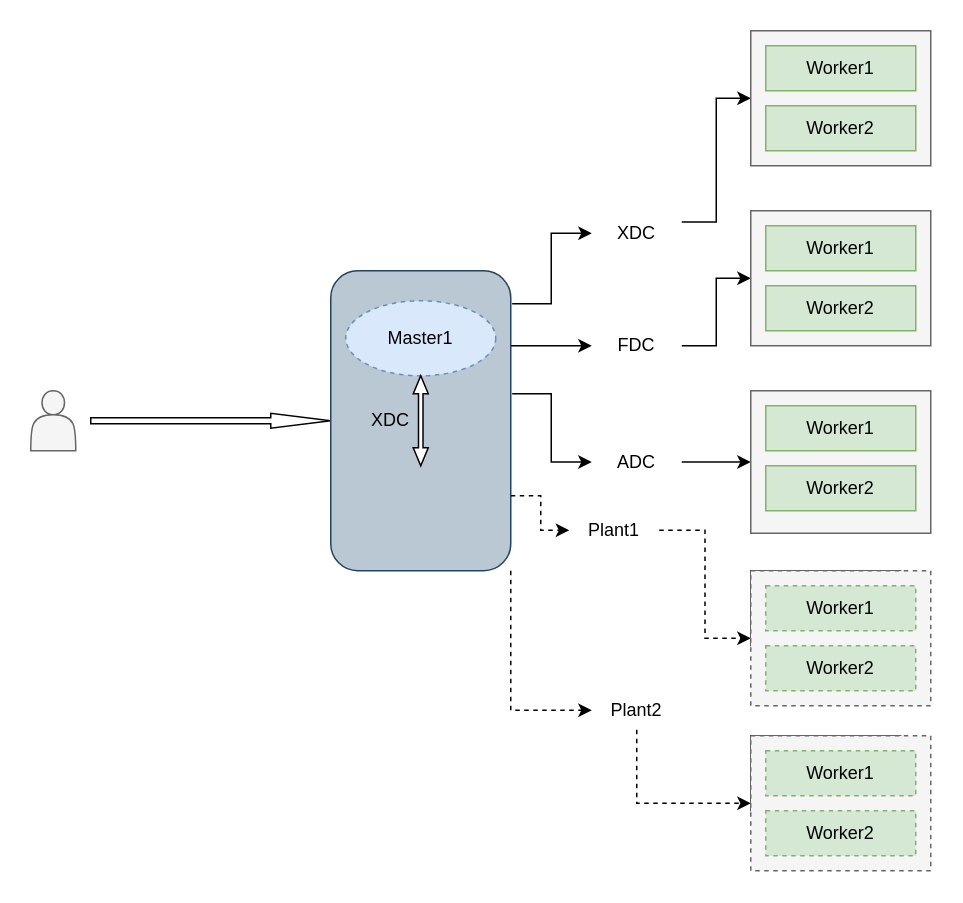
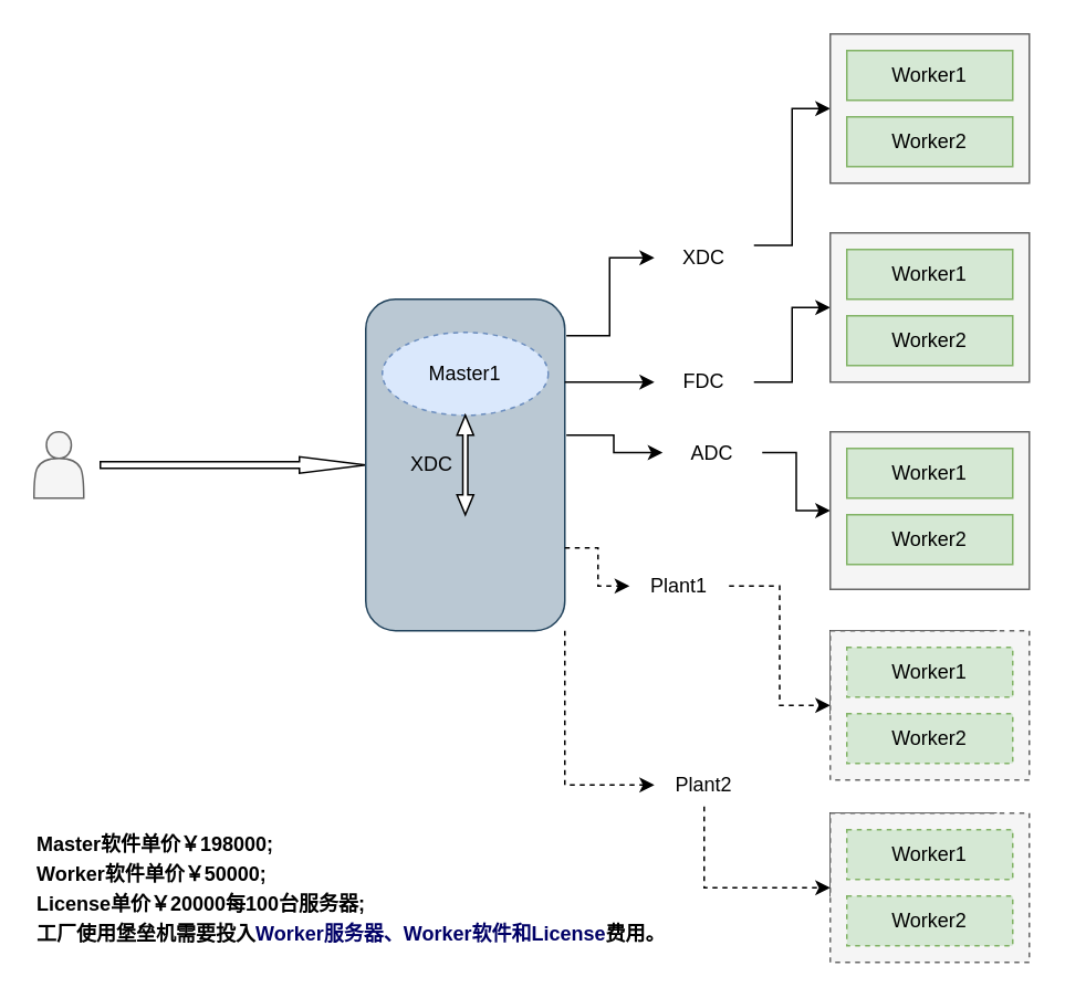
  <mxCell id="0" />
  <mxCell id="1" parent="0" />
  <mxCell id="2" value="" style="shape=actor;whiteSpace=wrap;html=1;fillColor=#f5f5f5;strokeColor=#666666;fontColor=#333333;" vertex="1" parent="1"><mxGeometry x="20" y="260" width="30" height="40" as="geometry" /></mxCell>
  <mxCell id="3" value="" style="html=1;shadow=0;dashed=0;align=center;verticalAlign=middle;shape=mxgraph.arrows2.arrow;dy=0.6;dx=40;notch=0;" vertex="1" parent="1"><mxGeometry x="60" y="275" width="160" height="10" as="geometry" /></mxCell>
  <mxCell id="4" style="edgeStyle=orthogonalEdgeStyle;rounded=0;orthogonalLoop=1;jettySize=auto;html=1;exitX=1;exitY=0.25;exitDx=0;exitDy=0;entryX=0;entryY=0.5;entryDx=0;entryDy=0;" edge="1" parent="1" source="20" target="11"><mxGeometry relative="1" as="geometry" /></mxCell>
  <mxCell id="5" style="edgeStyle=orthogonalEdgeStyle;rounded=0;orthogonalLoop=1;jettySize=auto;html=1;exitX=1;exitY=0.5;exitDx=0;exitDy=0;entryX=0;entryY=0.5;entryDx=0;entryDy=0;" edge="1" parent="1" source="18" target="12"><mxGeometry relative="1" as="geometry" /></mxCell>
  <mxCell id="6" style="edgeStyle=orthogonalEdgeStyle;rounded=0;orthogonalLoop=1;jettySize=auto;html=1;exitX=1;exitY=0.5;exitDx=0;exitDy=0;entryX=0;entryY=0.5;entryDx=0;entryDy=0;" edge="1" parent="1" source="22" target="30"><mxGeometry relative="1" as="geometry"><mxPoint x="470" y="350" as="targetPoint" /></mxGeometry></mxCell>
  <mxCell id="7" value="" style="rounded=1;whiteSpace=wrap;html=1;fillColor=#bac8d3;strokeColor=#23445d;" vertex="1" parent="1"><mxGeometry x="220" y="180" width="120" height="200" as="geometry" /></mxCell>
  <mxCell id="8" value="Master1" style="ellipse;whiteSpace=wrap;html=1;fillColor=#dae8fc;strokeColor=#6c8ebf;dashed=1;" vertex="1" parent="1"><mxGeometry x="230" y="200" width="100" height="50" as="geometry" /></mxCell>
  <mxCell id="9" value="" style="shape=doubleArrow;direction=south;whiteSpace=wrap;html=1;" vertex="1" parent="1"><mxGeometry x="275" y="250" width="10" height="60" as="geometry" /></mxCell>
  <mxCell id="10" value="XDC" style="text;html=1;align=center;verticalAlign=middle;whiteSpace=wrap;rounded=0;" vertex="1" parent="1"><mxGeometry x="230" y="265" width="60" height="30" as="geometry" /></mxCell>
  <mxCell id="11" value="" style="rounded=0;whiteSpace=wrap;html=1;fillColor=#f5f5f5;fontColor=#333333;strokeColor=#666666;" vertex="1" parent="1"><mxGeometry x="500" y="20" width="120" height="90" as="geometry" /></mxCell>
  <mxCell id="12" value="" style="rounded=0;whiteSpace=wrap;html=1;fillColor=#f5f5f5;fontColor=#333333;strokeColor=#666666;" vertex="1" parent="1"><mxGeometry x="500" y="140" width="120" height="90" as="geometry" /></mxCell>
  <mxCell id="13" value="Worker1" style="rounded=0;whiteSpace=wrap;html=1;fillColor=#d5e8d4;strokeColor=#82b366;" vertex="1" parent="1"><mxGeometry x="510" y="150" width="100" height="30" as="geometry" /></mxCell>
  <mxCell id="14" value="Worker2" style="rounded=0;whiteSpace=wrap;html=1;fillColor=#d5e8d4;strokeColor=#82b366;" vertex="1" parent="1"><mxGeometry x="510" y="190" width="100" height="30" as="geometry" /></mxCell>
  <mxCell id="15" value="Worker1" style="rounded=0;whiteSpace=wrap;html=1;fillColor=#d5e8d4;strokeColor=#82b366;" vertex="1" parent="1"><mxGeometry x="510" y="30" width="100" height="30" as="geometry" /></mxCell>
  <mxCell id="16" value="Worker2" style="rounded=0;whiteSpace=wrap;html=1;fillColor=#d5e8d4;strokeColor=#82b366;" vertex="1" parent="1"><mxGeometry x="510" y="70" width="100" height="30" as="geometry" /></mxCell>
  <mxCell id="17" value="" style="edgeStyle=orthogonalEdgeStyle;rounded=0;orthogonalLoop=1;jettySize=auto;html=1;exitX=1;exitY=0.25;exitDx=0;exitDy=0;entryX=0;entryY=0.5;entryDx=0;entryDy=0;" edge="1" parent="1" source="7" target="18"><mxGeometry relative="1" as="geometry"><mxPoint x="340" y="280" as="sourcePoint" /><mxPoint x="500" y="250" as="targetPoint" /></mxGeometry></mxCell>
  <mxCell id="18" value="FDC" style="text;html=1;align=center;verticalAlign=middle;whiteSpace=wrap;rounded=0;" vertex="1" parent="1"><mxGeometry x="394" y="215" width="60" height="30" as="geometry" /></mxCell>
  <mxCell id="19" value="" style="edgeStyle=orthogonalEdgeStyle;rounded=0;orthogonalLoop=1;jettySize=auto;html=1;exitX=1.008;exitY=0.11;exitDx=0;exitDy=0;entryX=0;entryY=0.5;entryDx=0;entryDy=0;exitPerimeter=0;" edge="1" parent="1" source="7" target="20"><mxGeometry relative="1" as="geometry"><mxPoint x="340" y="230" as="sourcePoint" /><mxPoint x="500" y="90" as="targetPoint" /></mxGeometry></mxCell>
  <mxCell id="20" value="XDC" style="text;html=1;align=center;verticalAlign=middle;whiteSpace=wrap;rounded=0;" vertex="1" parent="1"><mxGeometry x="394" y="140" width="60" height="30" as="geometry" /></mxCell>
  <mxCell id="21" value="" style="edgeStyle=orthogonalEdgeStyle;rounded=0;orthogonalLoop=1;jettySize=auto;html=1;exitX=1.008;exitY=0.41;exitDx=0;exitDy=0;entryX=0;entryY=0.5;entryDx=0;entryDy=0;exitPerimeter=0;" edge="1" parent="1" source="7" target="22"><mxGeometry relative="1" as="geometry"><mxPoint x="340" y="330" as="sourcePoint" /><mxPoint x="500" y="410" as="targetPoint" /></mxGeometry></mxCell>
- <mxCell id="22" value="ADC" style="text;html=1;align=center;verticalAlign=middle;whiteSpace=wrap;rounded=0;" vertex="1" parent="1"><mxGeometry x="394" y="292" width="60" height="31" as="geometry" /></mxCell>
+ <mxCell id="22" value="ADC" style="text;html=1;align=center;verticalAlign=middle;whiteSpace=wrap;rounded=0;" vertex="1" parent="1"><mxGeometry x="399" y="257" width="60" height="31" as="geometry" /></mxCell>
  <mxCell id="23" style="edgeStyle=orthogonalEdgeStyle;rounded=0;orthogonalLoop=1;jettySize=auto;html=1;entryX=0;entryY=0.5;entryDx=0;entryDy=0;exitX=1;exitY=0.5;exitDx=0;exitDy=0;dashed=1;" edge="1" parent="1" source="25" target="27"><mxGeometry relative="1" as="geometry"><mxPoint x="430" y="500" as="sourcePoint" /><mxPoint x="491" y="505" as="targetPoint" /></mxGeometry></mxCell>
  <mxCell id="24" value="" style="edgeStyle=orthogonalEdgeStyle;rounded=0;orthogonalLoop=1;jettySize=auto;html=1;entryX=0;entryY=0.5;entryDx=0;entryDy=0;dashed=1;exitX=1;exitY=0.75;exitDx=0;exitDy=0;" edge="1" parent="1" source="7" target="25"><mxGeometry relative="1" as="geometry"><mxPoint x="360" y="330" as="sourcePoint" /><mxPoint x="500" y="570" as="targetPoint" /></mxGeometry></mxCell>
  <mxCell id="25" value="Plant1" style="text;html=1;align=center;verticalAlign=middle;whiteSpace=wrap;rounded=0;" vertex="1" parent="1"><mxGeometry x="379" y="340" width="60" height="26" as="geometry" /></mxCell>
  <mxCell id="26" value="Worker1" style="rounded=0;whiteSpace=wrap;html=1;strokeColor=#333333;" vertex="1" parent="1"><mxGeometry x="500" y="380" width="100" height="50" as="geometry" /></mxCell>
  <mxCell id="27" value="" style="rounded=0;whiteSpace=wrap;html=1;dashed=1;strokeColor=#666666;fillColor=#f5f5f5;fontColor=#333333;" vertex="1" parent="1"><mxGeometry x="500" y="380" width="120" height="90" as="geometry" /></mxCell>
  <mxCell id="28" value="Worker1" style="rounded=0;whiteSpace=wrap;html=1;dashed=1;strokeColor=#82b366;fillColor=#d5e8d4;" vertex="1" parent="1"><mxGeometry x="510" y="390" width="100" height="30" as="geometry" /></mxCell>
  <mxCell id="29" value="Worker2" style="rounded=0;whiteSpace=wrap;html=1;dashed=1;strokeColor=#82b366;fillColor=#d5e8d4;" vertex="1" parent="1"><mxGeometry x="510" y="430" width="100" height="30" as="geometry" /></mxCell>
  <mxCell id="30" value="" style="rounded=0;whiteSpace=wrap;html=1;fillColor=#f5f5f5;fontColor=#333333;strokeColor=#666666;" vertex="1" parent="1"><mxGeometry x="500" y="260" width="120" height="95" as="geometry" /></mxCell>
  <mxCell id="31" value="Worker1" style="rounded=0;whiteSpace=wrap;html=1;fillColor=#d5e8d4;strokeColor=#82b366;" vertex="1" parent="1"><mxGeometry x="510" y="270" width="100" height="30" as="geometry" /></mxCell>
  <mxCell id="32" value="Worker2" style="rounded=0;whiteSpace=wrap;html=1;fillColor=#d5e8d4;strokeColor=#82b366;" vertex="1" parent="1"><mxGeometry x="510" y="310" width="100" height="30" as="geometry" /></mxCell>
  <mxCell id="33" value="Worker1" style="rounded=0;whiteSpace=wrap;html=1;strokeColor=#333333;" vertex="1" parent="1"><mxGeometry x="500" y="490" width="100" height="50" as="geometry" /></mxCell>
  <mxCell id="34" value="" style="rounded=0;whiteSpace=wrap;html=1;dashed=1;strokeColor=#666666;fillColor=#f5f5f5;fontColor=#333333;" vertex="1" parent="1"><mxGeometry x="500" y="490" width="120" height="90" as="geometry" /></mxCell>
  <mxCell id="35" value="Worker1" style="rounded=0;whiteSpace=wrap;html=1;dashed=1;strokeColor=#82b366;fillColor=#d5e8d4;" vertex="1" parent="1"><mxGeometry x="510" y="500" width="100" height="30" as="geometry" /></mxCell>
  <mxCell id="36" value="Worker2" style="rounded=0;whiteSpace=wrap;html=1;dashed=1;strokeColor=#82b366;fillColor=#d5e8d4;" vertex="1" parent="1"><mxGeometry x="510" y="540" width="100" height="30" as="geometry" /></mxCell>
  <mxCell id="37" value="" style="edgeStyle=orthogonalEdgeStyle;rounded=0;orthogonalLoop=1;jettySize=auto;html=1;dashed=1;exitX=1;exitY=1;exitDx=0;exitDy=0;entryX=0;entryY=0.5;entryDx=0;entryDy=0;" edge="1" parent="1" source="7" target="38"><mxGeometry relative="1" as="geometry"><mxPoint x="350" y="370" as="sourcePoint" /><mxPoint x="370" y="430" as="targetPoint" /><Array as="points"><mxPoint x="340" y="473" /></Array></mxGeometry></mxCell>
  <mxCell id="38" value="Plant2" style="text;html=1;align=center;verticalAlign=middle;whiteSpace=wrap;rounded=0;" vertex="1" parent="1"><mxGeometry x="394" y="460" width="60" height="26" as="geometry" /></mxCell>
  <mxCell id="39" style="edgeStyle=orthogonalEdgeStyle;rounded=0;orthogonalLoop=1;jettySize=auto;html=1;entryX=0;entryY=0.5;entryDx=0;entryDy=0;exitX=0.5;exitY=1;exitDx=0;exitDy=0;dashed=1;" edge="1" parent="1" source="38" target="34"><mxGeometry relative="1" as="geometry"><mxPoint x="464" y="363" as="sourcePoint" /><mxPoint x="510" y="435" as="targetPoint" /></mxGeometry></mxCell>
+ <mxCell id="40" value="&lt;p style=&quot;line-height: 150%;&quot;&gt;&lt;b style=&quot;background-color: initial;&quot;&gt;Master软件单价￥198000;&lt;/b&gt;&lt;br&gt;&lt;b style=&quot;background-color: initial;&quot;&gt;Worker软件单价￥50000;&lt;/b&gt;&lt;br&gt;&lt;b style=&quot;background-color: initial;&quot;&gt;License单价￥20000每100台服务器;&lt;/b&gt;&lt;br&gt;&lt;b style=&quot;background-color: initial;&quot;&gt;工厂使用堡垒机需要投入&lt;/b&gt;&lt;b style=&quot;background-color: initial;&quot;&gt;&lt;font color=&quot;#000066&quot;&gt;Worker服务器、&lt;/font&gt;&lt;/b&gt;&lt;b style=&quot;background-color: initial;&quot;&gt;&lt;font color=&quot;#000066&quot;&gt;Worker软件和License&lt;/font&gt;费用。&lt;/b&gt;&lt;/p&gt;" style="text;html=1;align=left;verticalAlign=middle;whiteSpace=wrap;rounded=0;" vertex="1" parent="1"><mxGeometry x="20" y="500" width="445" height="70" as="geometry" /></mxCell>
